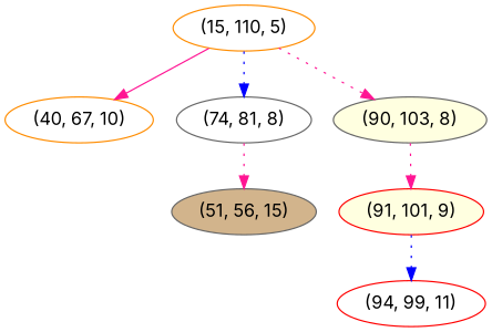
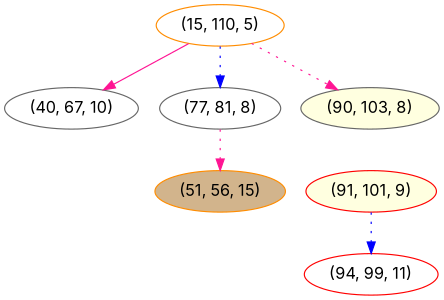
  digraph {
    fontname=Inter
    node [color=darkorange fillcolor=white fontname=Inter style=filled]
    edge [color=deeppink fontname=Inter style=dotted]
    "(15, 110, 5)"
-   "(40, 67, 10)"
-   "(77, 81, 8)" [color=gray40 label="(74, 81, 8)"]
+   "(40, 67, 10)" [color=gray40]
+   "(77, 81, 8)" [color=gray40]
    "(90, 103, 8)" [color=gray40 fillcolor=lightyellow]
-   "(51, 56, 15)" [color=gray40 fillcolor=tan]
+   "(51, 56, 15)" [fillcolor=tan]
    "(91, 101, 9)" [color=red fillcolor=lightyellow]
    "(94, 99, 11)" [color=red]
    "(15, 110, 5)" -> "(40, 67, 10)" [style=solid]
    "(15, 110, 5)" -> "(77, 81, 8)" [color=blue]
    "(15, 110, 5)" -> "(90, 103, 8)"
    "(77, 81, 8)" -> "(51, 56, 15)"
-   "(90, 103, 8)" -> "(91, 101, 9)"
    "(91, 101, 9)" -> "(94, 99, 11)" [color=blue]
  }
